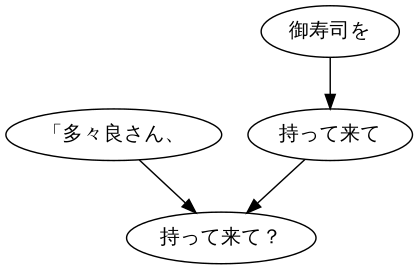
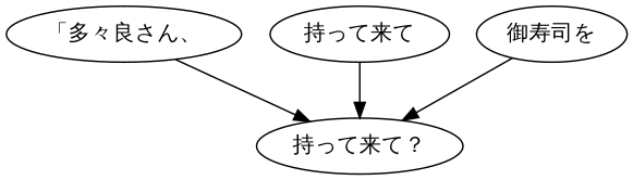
  digraph {
    fontname="Roboto Mono"
    node [fontname="Roboto Mono"]
    edge [fontname="Roboto Mono"]
    n1 [label="「多々良さん、"]
    n2 [label="持って来て？"]
    n3 [label="持って来て"]
    n4 [label="御寿司を"]
    n1 -> n2
    n3 -> n2
-   n4 -> n3
+   n4 -> n2
  }
